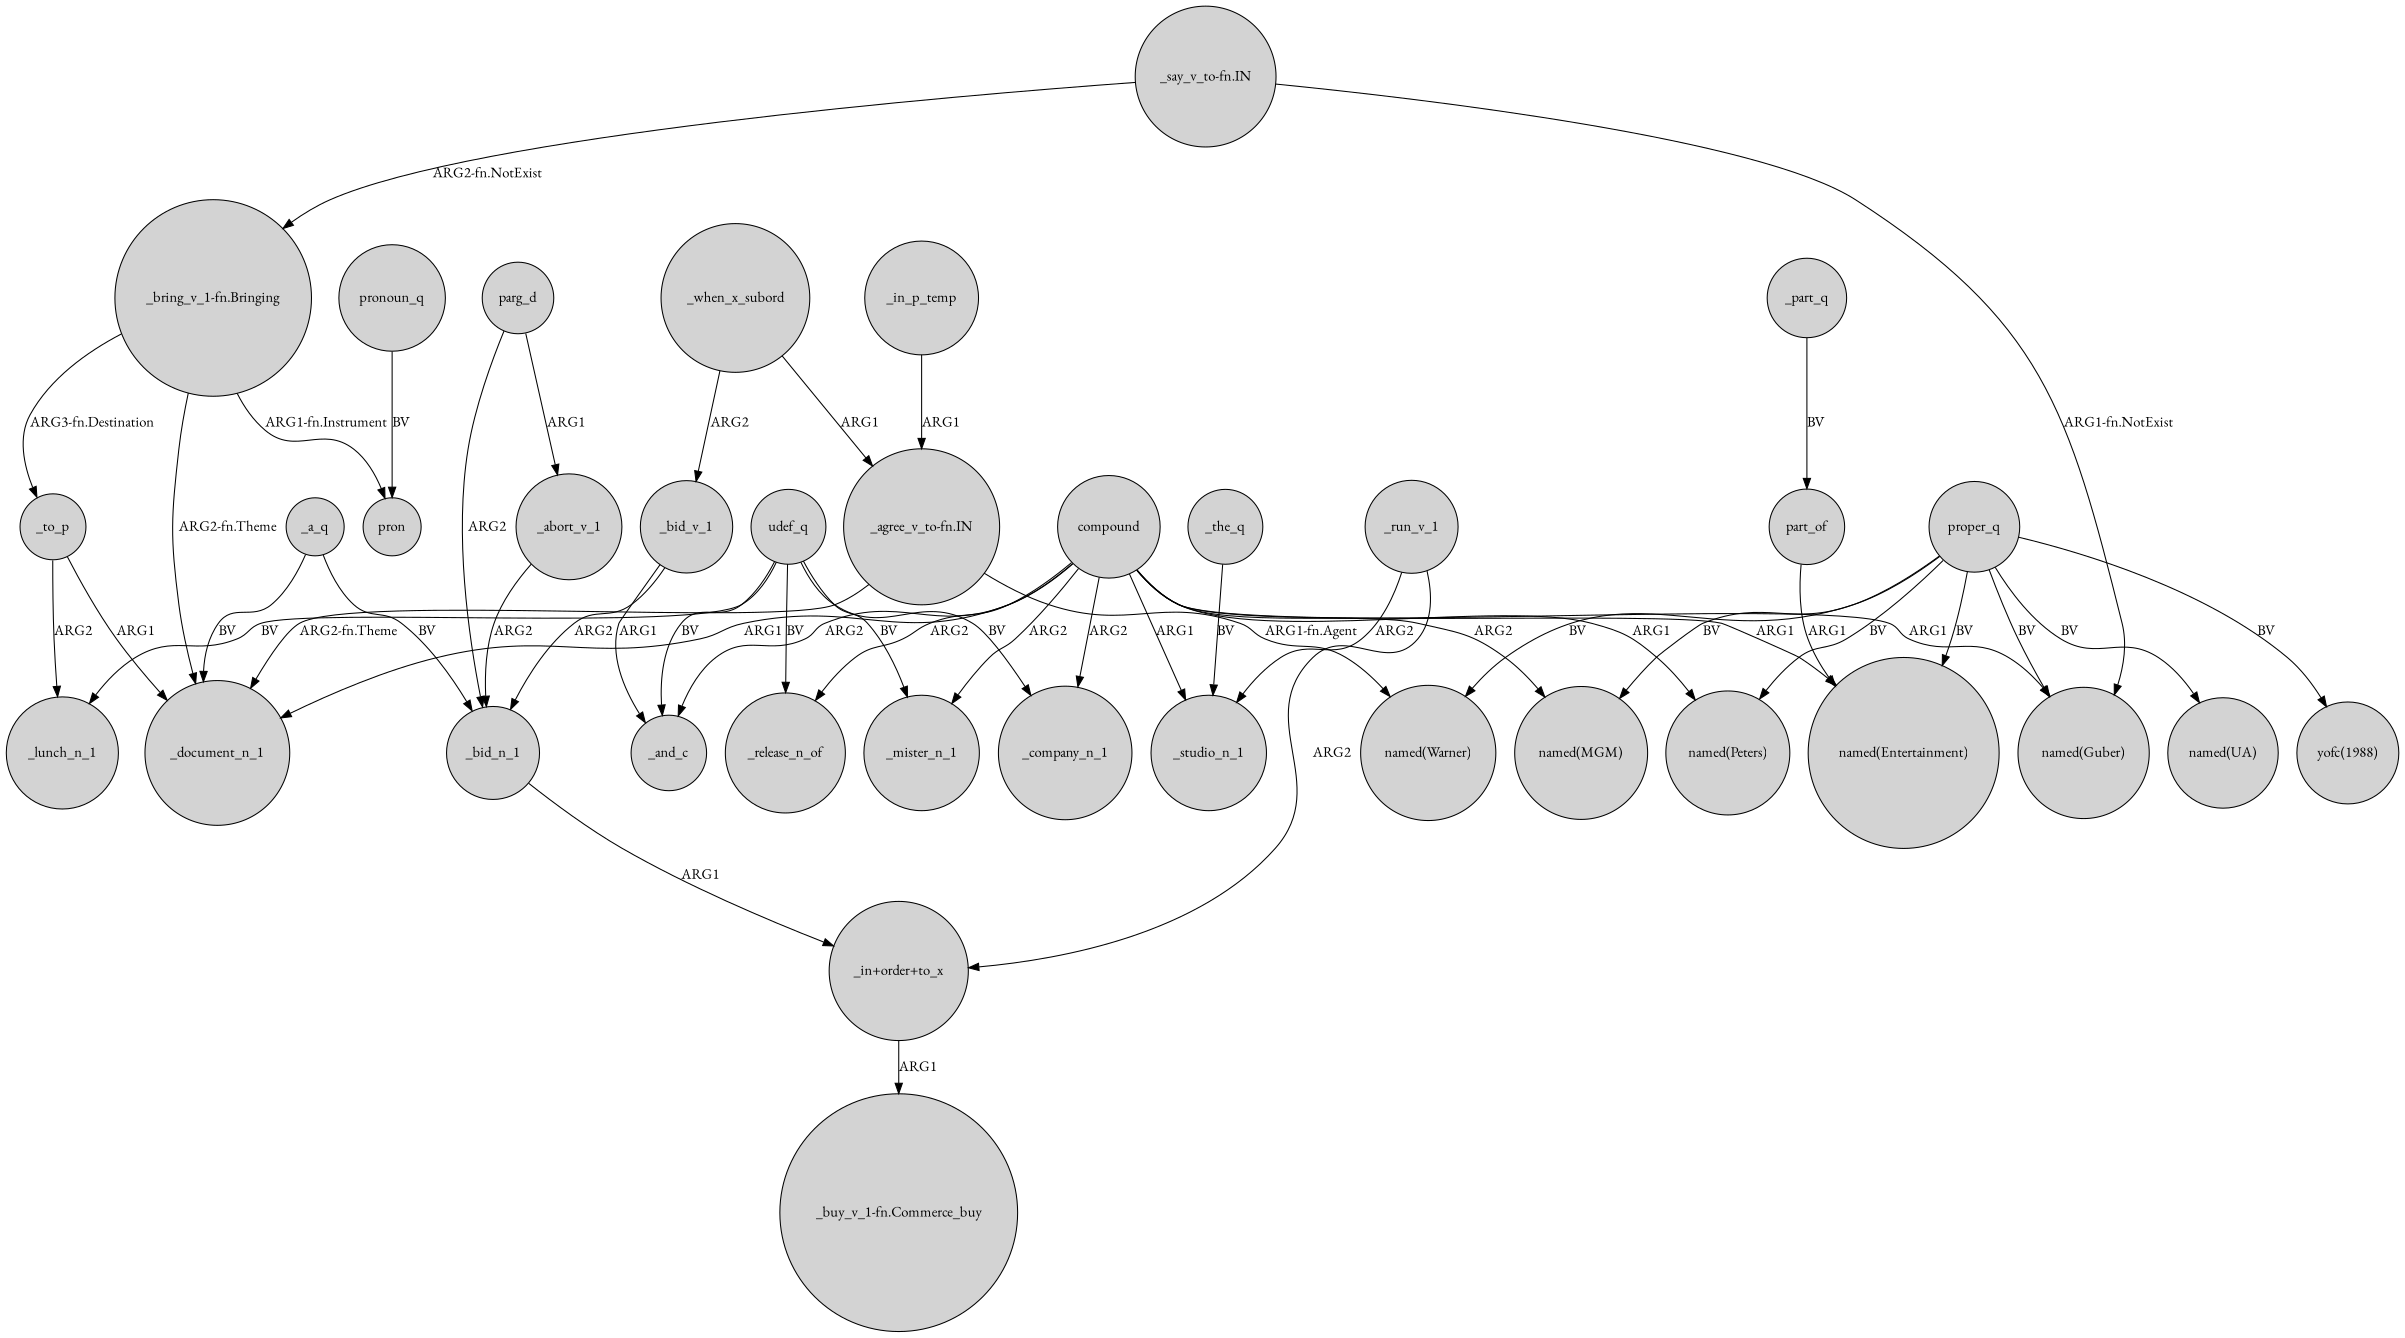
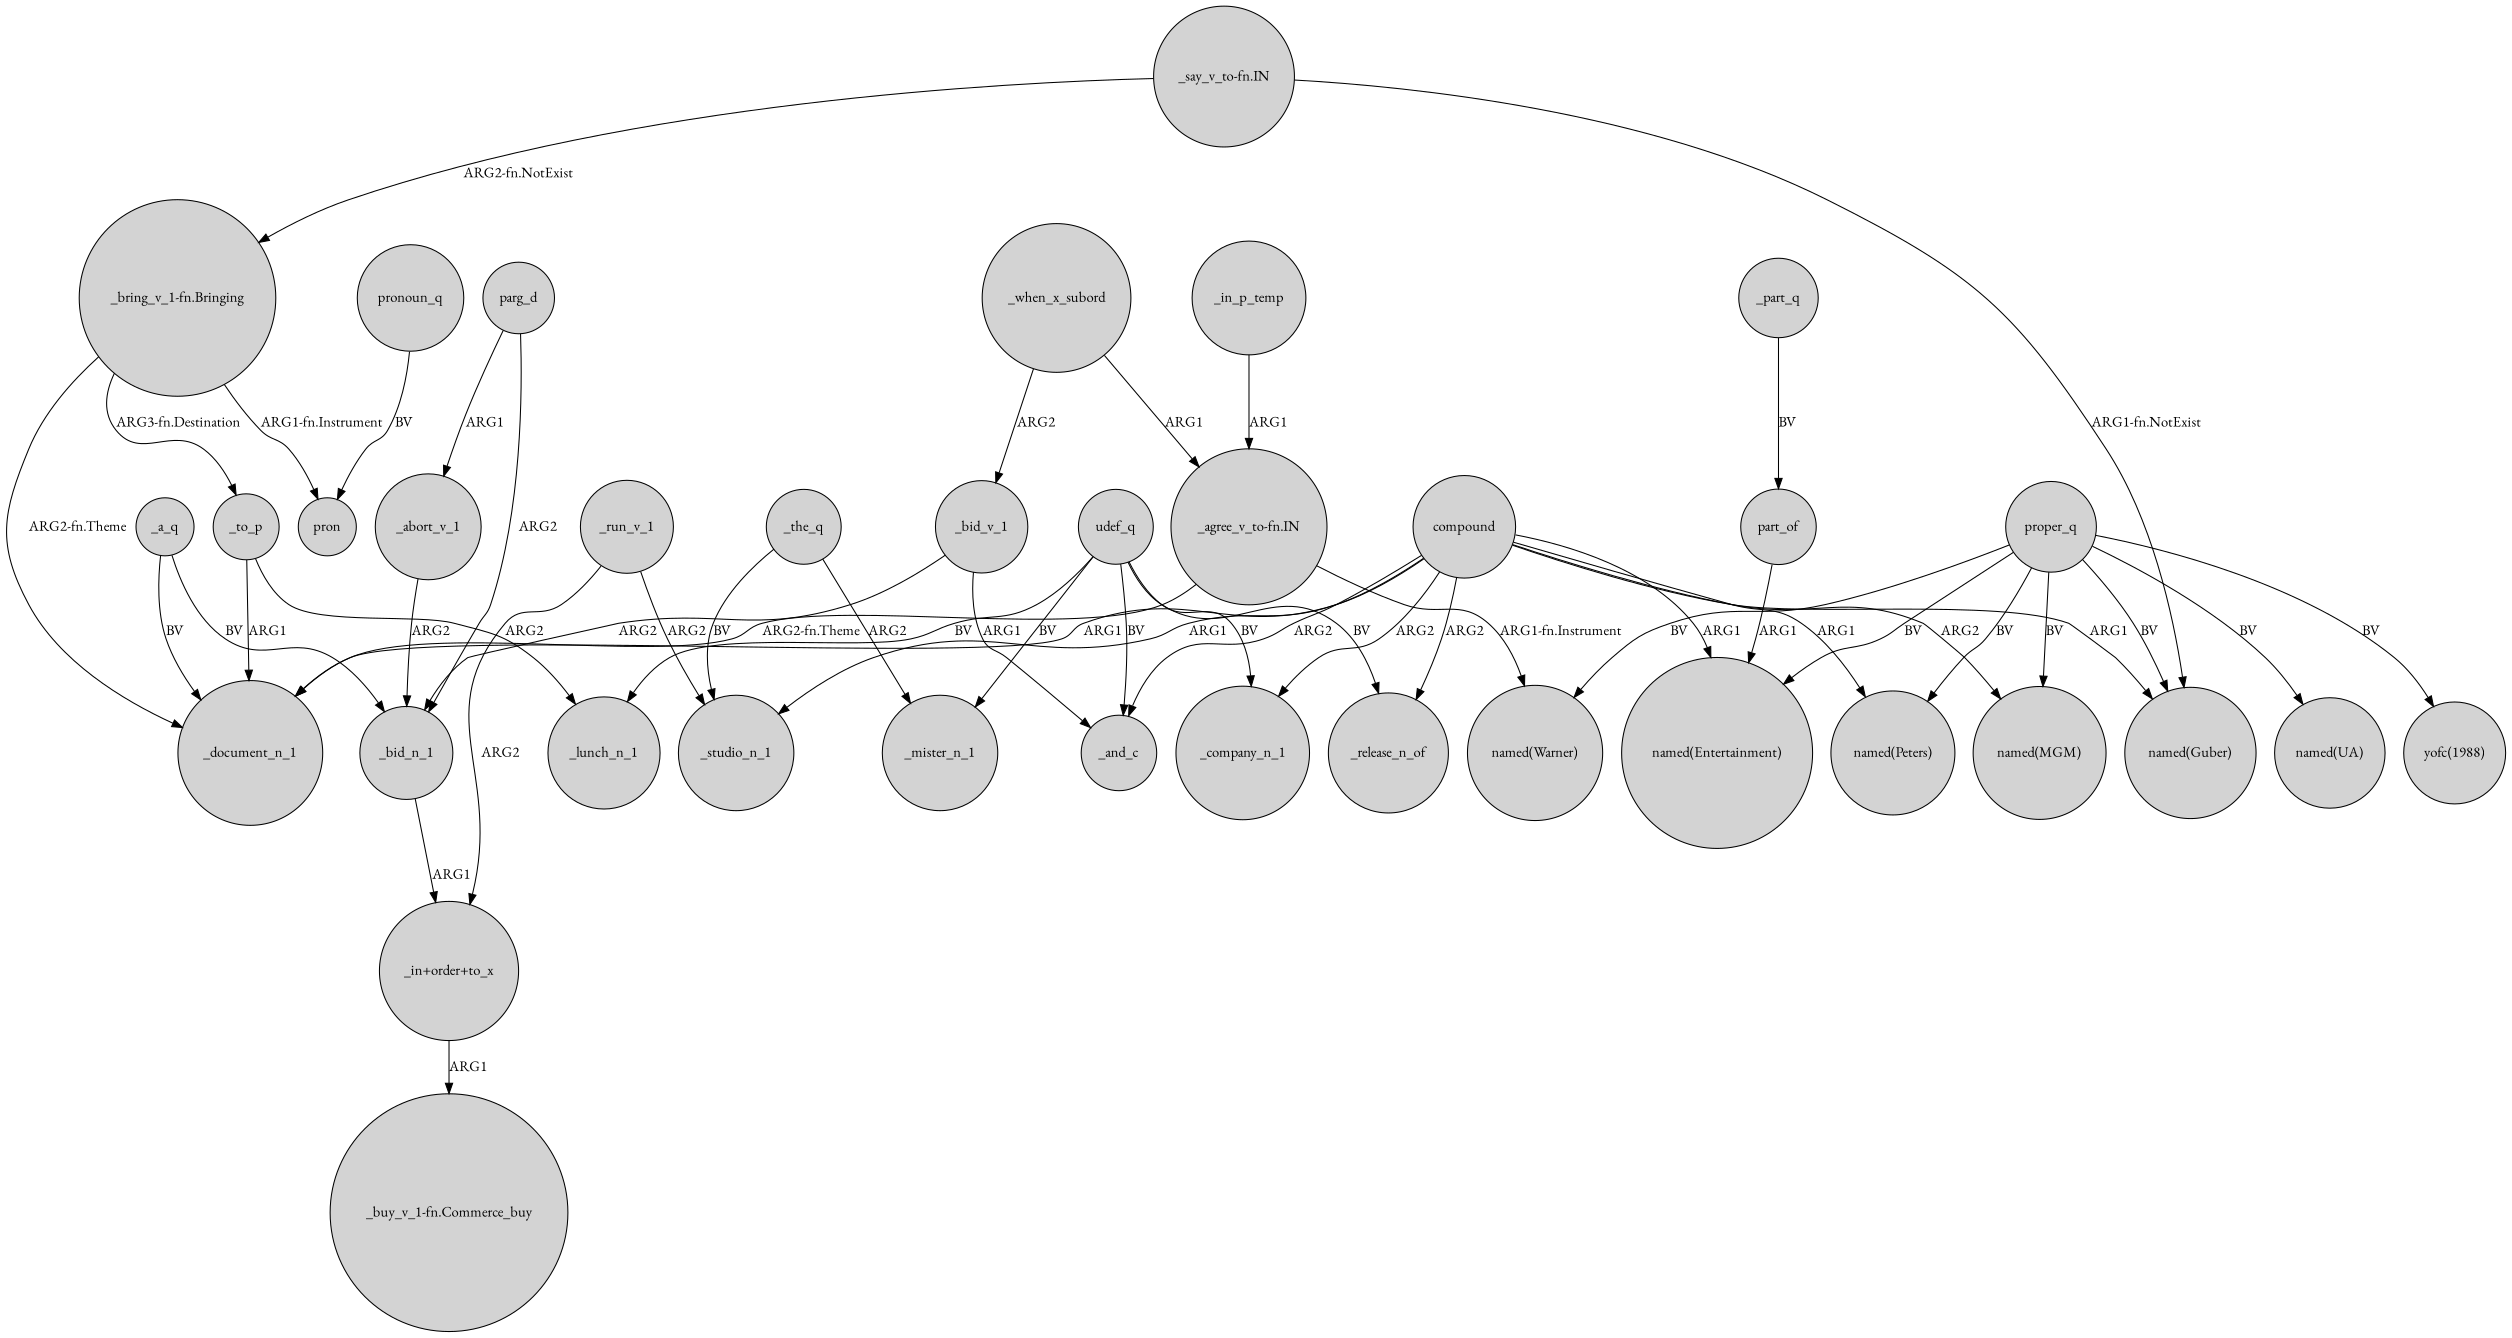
  digraph {
    fontname="EB Garamond"
    node [fontname="EB Garamond" shape=circle style=filled]
    edge [fontname="EB Garamond"]
    compound
    _document_n_1
    "named(Peters)"
    _mister_n_1
    _company_n_1
    _studio_n_1
    "named(Entertainment)"
    _release_n_of
    _and_c
    "named(Guber)"
    "named(MGM)"
    n12 [label=_bid_v_1]
    _bid_n_1
    "_in+order+to_x"
    "_buy_v_1-fn.Commerce_buy"
    _to_p
    _lunch_n_1
    parg_d
    _abort_v_1
    proper_q
    "named(UA)"
    "yofc(1988)"
    "named(Warner)"
    _run_v_1
    _the_q
    udef_q
    "_bring_v_1-fn.Bringing"
    pron
    part_of
    _part_q
    "_say_v_to-fn.IN"
    pronoun_q
    _when_x_subord
    "_agree_v_to-fn.IN"
    _in_p_temp
    _a_q
    compound -> _document_n_1 [label=ARG1]
    compound -> "named(Peters)" [label=ARG1]
-   compound -> _mister_n_1 [label=ARG2]
+   _the_q -> _mister_n_1 [label=ARG2]
    compound -> _company_n_1 [label=ARG2]
    compound -> _studio_n_1 [label=ARG1]
    compound -> "named(Entertainment)" [label=ARG1]
    compound -> _release_n_of [label=ARG2]
    compound -> _and_c [label=ARG2]
    compound -> "named(Guber)" [label=ARG1]
    compound -> "named(MGM)" [label=ARG2]
    n12 -> _and_c [label=ARG1]
    n12 -> _bid_n_1 [label=ARG2]
    _bid_n_1 -> "_in+order+to_x" [label=ARG1]
    "_in+order+to_x" -> "_buy_v_1-fn.Commerce_buy" [label=ARG1]
    _to_p -> _document_n_1 [label=ARG1]
    _to_p -> _lunch_n_1 [label=ARG2]
    parg_d -> _bid_n_1 [label=ARG2]
    parg_d -> _abort_v_1 [label=ARG1]
    _abort_v_1 -> _bid_n_1 [label=ARG2]
    proper_q -> "named(Peters)" [label=BV]
    proper_q -> "named(Entertainment)" [label=BV]
    proper_q -> "named(Guber)" [label=BV]
    proper_q -> "named(MGM)" [label=BV]
    proper_q -> "named(UA)" [label=BV]
    proper_q -> "yofc(1988)" [label=BV]
    proper_q -> "named(Warner)" [label=BV]
    _run_v_1 -> _studio_n_1 [label=ARG2]
    _run_v_1 -> "_in+order+to_x" [label=ARG2]
    _the_q -> _studio_n_1 [label=BV]
    udef_q -> _mister_n_1 [label=BV]
    udef_q -> _company_n_1 [label=BV]
    udef_q -> _release_n_of [label=BV]
    udef_q -> _and_c [label=BV]
    udef_q -> _lunch_n_1 [label=BV]
    "_bring_v_1-fn.Bringing" -> _document_n_1 [label="ARG2-fn.Theme"]
    "_bring_v_1-fn.Bringing" -> _to_p [label="ARG3-fn.Destination"]
    "_bring_v_1-fn.Bringing" -> pron [label="ARG1-fn.Instrument"]
    part_of -> "named(Entertainment)" [label=ARG1]
    _part_q -> part_of [label=BV]
    "_say_v_to-fn.IN" -> "named(Guber)" [label="ARG1-fn.NotExist"]
    "_say_v_to-fn.IN" -> "_bring_v_1-fn.Bringing" [label="ARG2-fn.NotExist"]
    pronoun_q -> pron [label=BV]
    _when_x_subord -> n12 [label=ARG2]
    _when_x_subord -> "_agree_v_to-fn.IN" [label=ARG1]
    "_agree_v_to-fn.IN" -> _document_n_1 [label="ARG2-fn.Theme"]
-   "_agree_v_to-fn.IN" -> "named(Warner)" [label="ARG1-fn.Agent"]
+   "_agree_v_to-fn.IN" -> "named(Warner)" [label="ARG1-fn.Instrument"]
    _in_p_temp -> "_agree_v_to-fn.IN" [label=ARG1]
    _a_q -> _document_n_1 [label=BV]
    _a_q -> _bid_n_1 [label=BV]
  }
